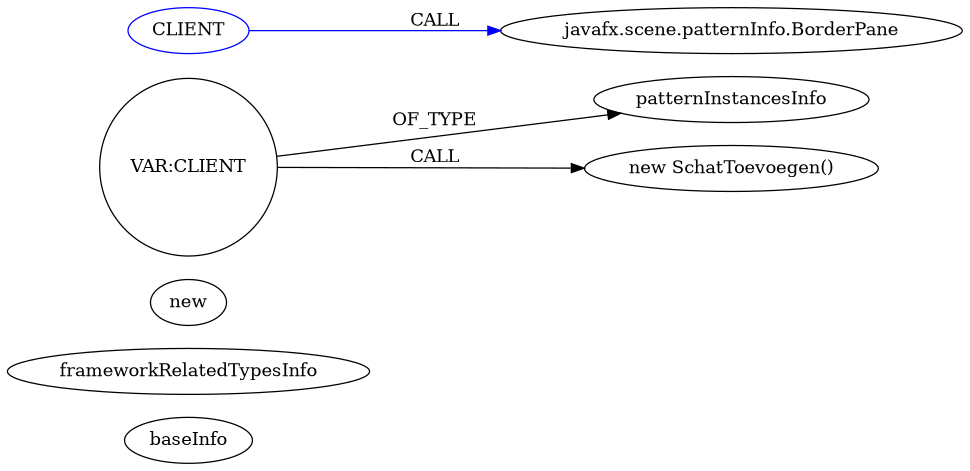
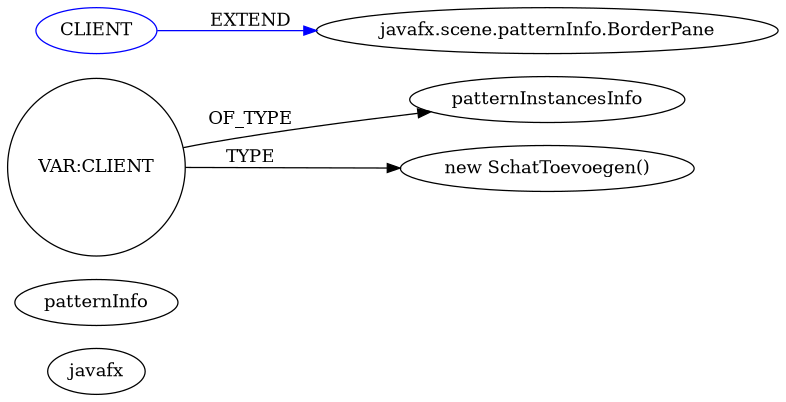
  digraph {
    rankdir=LR
-   baseInfo [category=pattern graphId=4472 isAnonymous=false possibleRelation=false]
-   frameworkRelatedTypesInfo
-   patternInfo [frequency=2.0 patternRootClient=null label=new]
+   frameworkRelatedTypesInfo [label=javafx]
+   patternInfo [frequency=2.0 patternRootClient=null]
    patternInstancesInfo [0="Dieuken-rpg~/Dieuken-rpg/rpg-master/src/gui/BeginScherm.java~BeginScherm~366" 1="Dieuken-rpg~/Dieuken-rpg/rpg-master/src/gui/BeginScherm.java~javafx.scene.layout.HBox addHBox()~368"]
    n5 [isFrameworkType=false label="new SchatToevoegen()" vertexType=CONSTRUCTOR_CALL]
    n6 [isFrameworkType=false label="VAR:CLIENT" shape=circle vertexType=VARIABLE_EXPRESION]
    n7 [color=blue isFrameworkType=false label=CLIENT vertexType=REFERENCE_CLIENT_CLASS_DECLARATION]
    n8 [isFrameworkType=false label="javafx.scene.patternInfo.BorderPane" vertexType=FRAMEWORK_CLASS_TYPE]
    n6 -> patternInstancesInfo [label=OF_TYPE]
-   n6 -> n5 [label=CALL]
-   n7 -> n8 [color=blue label=CALL]
+   n6 -> n5 [label=TYPE]
+   n7 -> n8 [color=blue label=EXTEND]
  }
